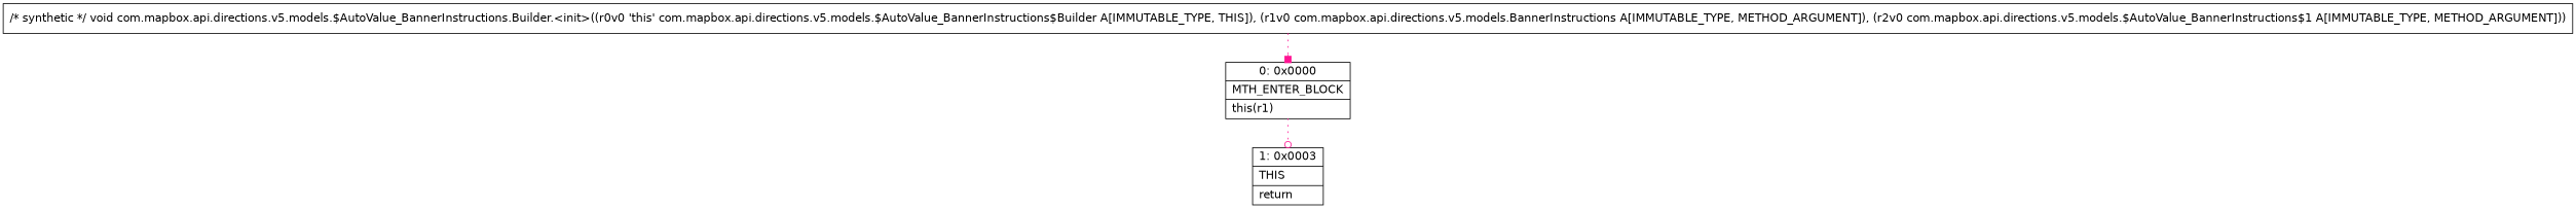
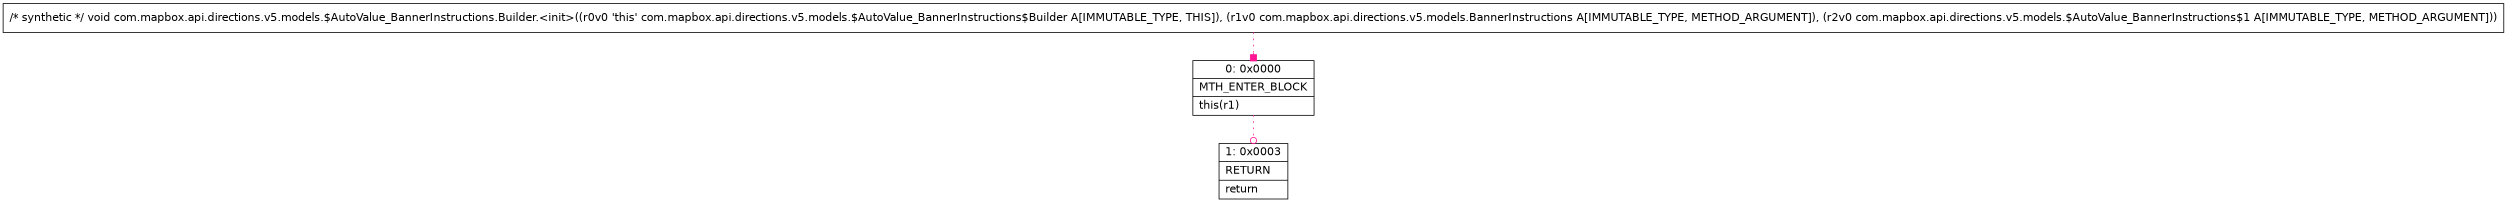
  digraph {
    fontname="DejaVu Sans"
    node [shape=record fontname="DejaVu Sans"]
    edge [color=deeppink style=dotted fontname="DejaVu Sans"]
    n1 [label="{0\:\ 0x0000|MTH_ENTER_BLOCK\l|this(r1)\l}"]
-   n2 [label="{1\:\ 0x0003|THIS\l|return\l}"]
+   n2 [label="{1\:\ 0x0003|RETURN\l|return\l}"]
    n3 [label="{\/* synthetic *\/ void com.mapbox.api.directions.v5.models.$AutoValue_BannerInstructions.Builder.\<init\>((r0v0 'this' com.mapbox.api.directions.v5.models.$AutoValue_BannerInstructions$Builder A[IMMUTABLE_TYPE, THIS]), (r1v0 com.mapbox.api.directions.v5.models.BannerInstructions A[IMMUTABLE_TYPE, METHOD_ARGUMENT]), (r2v0 com.mapbox.api.directions.v5.models.$AutoValue_BannerInstructions$1 A[IMMUTABLE_TYPE, METHOD_ARGUMENT])) }"]
    n1 -> n2 [arrowhead=odot]
    n3 -> n1 [arrowhead=box]
  }
